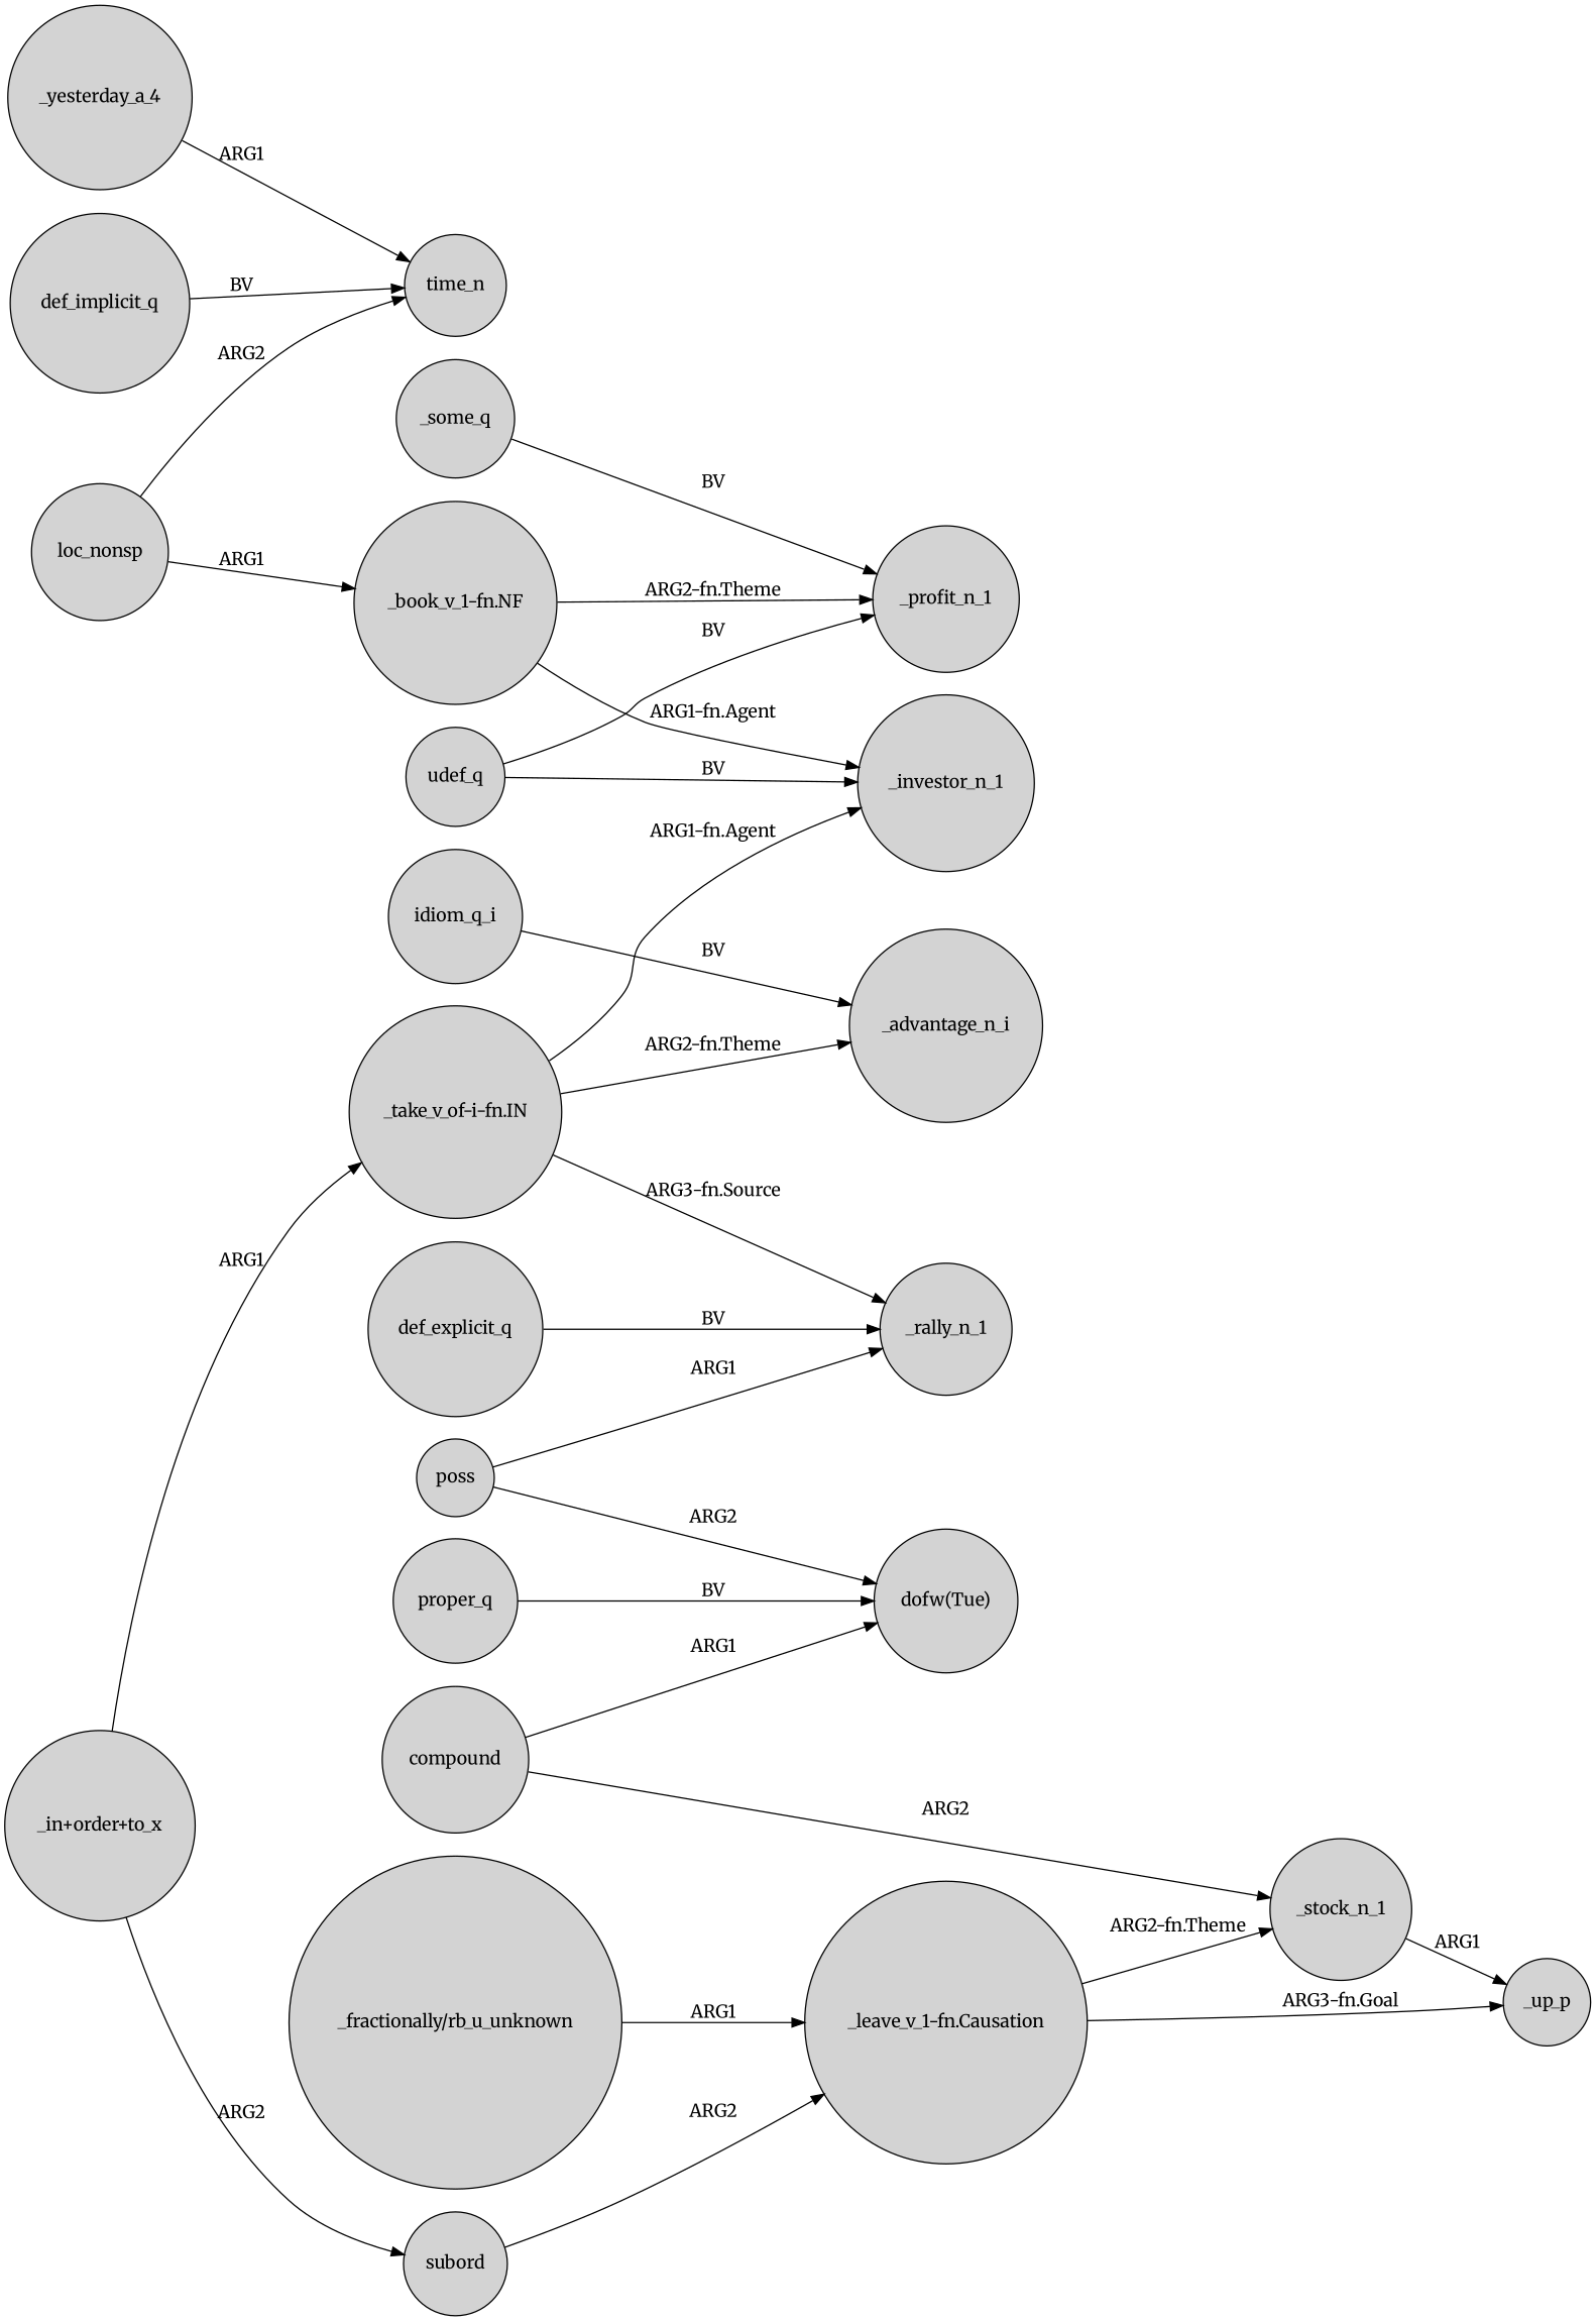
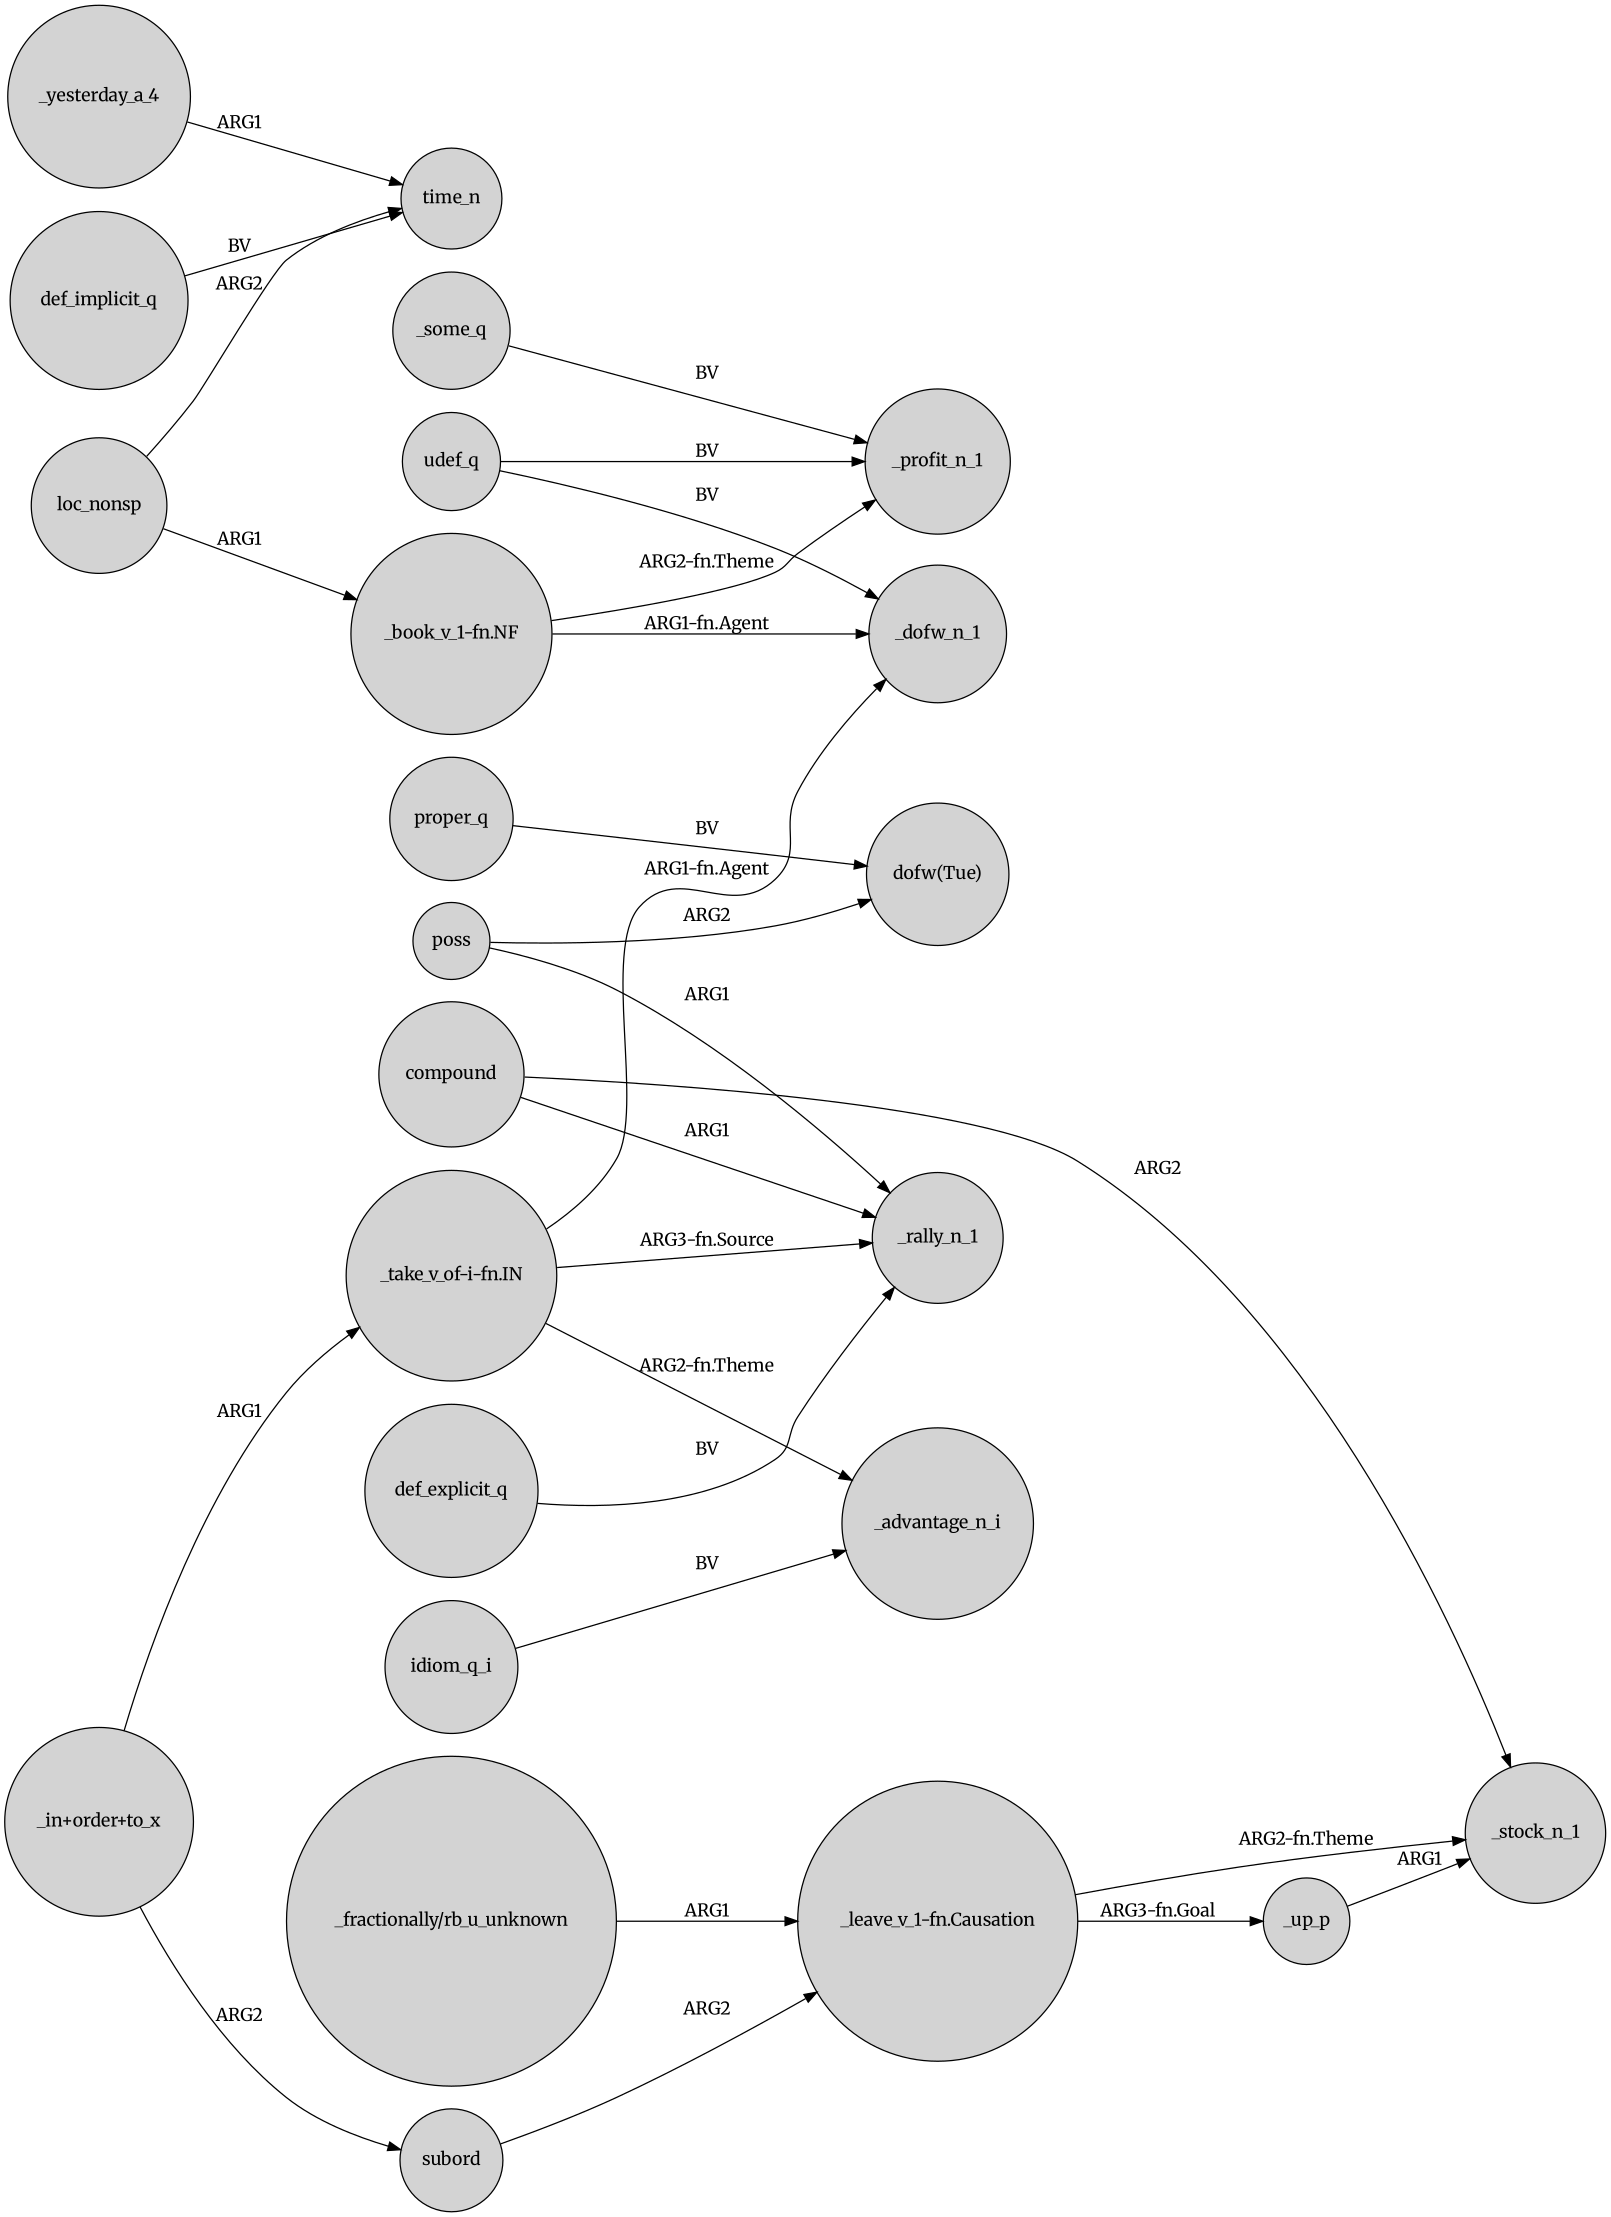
  digraph {
    fontname=Merriweather
    rankdir=LR
    node [fontname=Merriweather shape=circle style=filled]
    edge [fontname=Merriweather]
    n1 [label=_yesterday_a_4]
    time_n
    poss
    _rally_n_1
    "dofw(Tue)"
    _up_p
    _stock_n_1
    udef_q
-   _investor_n_1
+   _investor_n_1 [label=_dofw_n_1]
    _profit_n_1
    loc_nonsp
    "_book_v_1-fn.NF"
    "_take_v_of-i-fn.IN"
    _advantage_n_i
    "_fractionally/rb_u_unknown"
    "_leave_v_1-fn.Causation"
    compound
    proper_q
    def_explicit_q
    "_in+order+to_x"
    subord
    idiom_q_i
    _some_q
    def_implicit_q
    n1 -> time_n [label=ARG1]
    poss -> _rally_n_1 [label=ARG1]
    poss -> "dofw(Tue)" [label=ARG2]
-   _stock_n_1 -> _up_p [label=ARG1]
+   _up_p -> _stock_n_1 [label=ARG1]
    udef_q -> _investor_n_1 [label=BV]
    udef_q -> _profit_n_1 [label=BV]
    loc_nonsp -> time_n [label=ARG2]
    loc_nonsp -> "_book_v_1-fn.NF" [label=ARG1]
    "_book_v_1-fn.NF" -> _investor_n_1 [label="ARG1-fn.Agent"]
    "_book_v_1-fn.NF" -> _profit_n_1 [label="ARG2-fn.Theme"]
    "_take_v_of-i-fn.IN" -> _rally_n_1 [label="ARG3-fn.Source"]
    "_take_v_of-i-fn.IN" -> _investor_n_1 [label="ARG1-fn.Agent"]
    "_take_v_of-i-fn.IN" -> _advantage_n_i [label="ARG2-fn.Theme"]
    "_fractionally/rb_u_unknown" -> "_leave_v_1-fn.Causation" [label=ARG1]
    "_leave_v_1-fn.Causation" -> _up_p [label="ARG3-fn.Goal"]
    "_leave_v_1-fn.Causation" -> _stock_n_1 [label="ARG2-fn.Theme"]
-   compound -> "dofw(Tue)" [label=ARG1]
+   compound -> _rally_n_1 [label=ARG1]
    compound -> _stock_n_1 [label=ARG2]
    proper_q -> "dofw(Tue)" [label=BV]
    def_explicit_q -> _rally_n_1 [label=BV]
    "_in+order+to_x" -> "_take_v_of-i-fn.IN" [label=ARG1]
    "_in+order+to_x" -> subord [label=ARG2]
    subord -> "_leave_v_1-fn.Causation" [label=ARG2]
    idiom_q_i -> _advantage_n_i [label=BV]
    _some_q -> _profit_n_1 [label=BV]
    def_implicit_q -> time_n [label=BV]
  }
